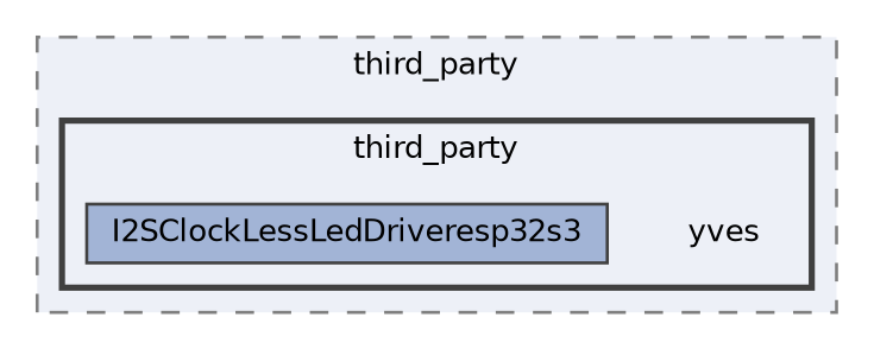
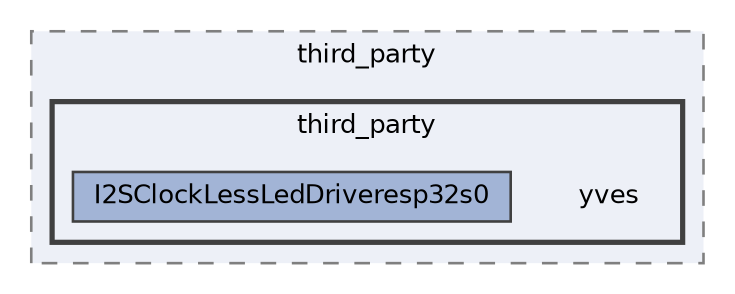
  digraph {
    compound=true
    node [fontname=Helvetica fontsize=10]
    n1 [height=0.2 label=yves shape=plaintext width=0.4]
-   n2 [color=grey25 fillcolor="#a2b4d6" height=0.2 label=I2SClockLessLedDriveresp32s3 shape=box style=filled width=0.4]
+   n2 [color=grey25 fillcolor="#a2b4d6" height=0.2 label=I2SClockLessLedDriveresp32s0 shape=box style=filled width=0.4]
    subgraph cluster_1 {
      bgcolor="#edf0f7"
      fontname=Helvetica
      fontsize=10
      label=third_party
      pencolor=grey50
      style="filled,dashed"
      subgraph cluster_2 {
        bgcolor="#edf0f7"
        fontname=Helvetica
        fontsize=10
        pencolor=grey25
        style="filled,bold"
        n1
        n2
      }
    }
  }
